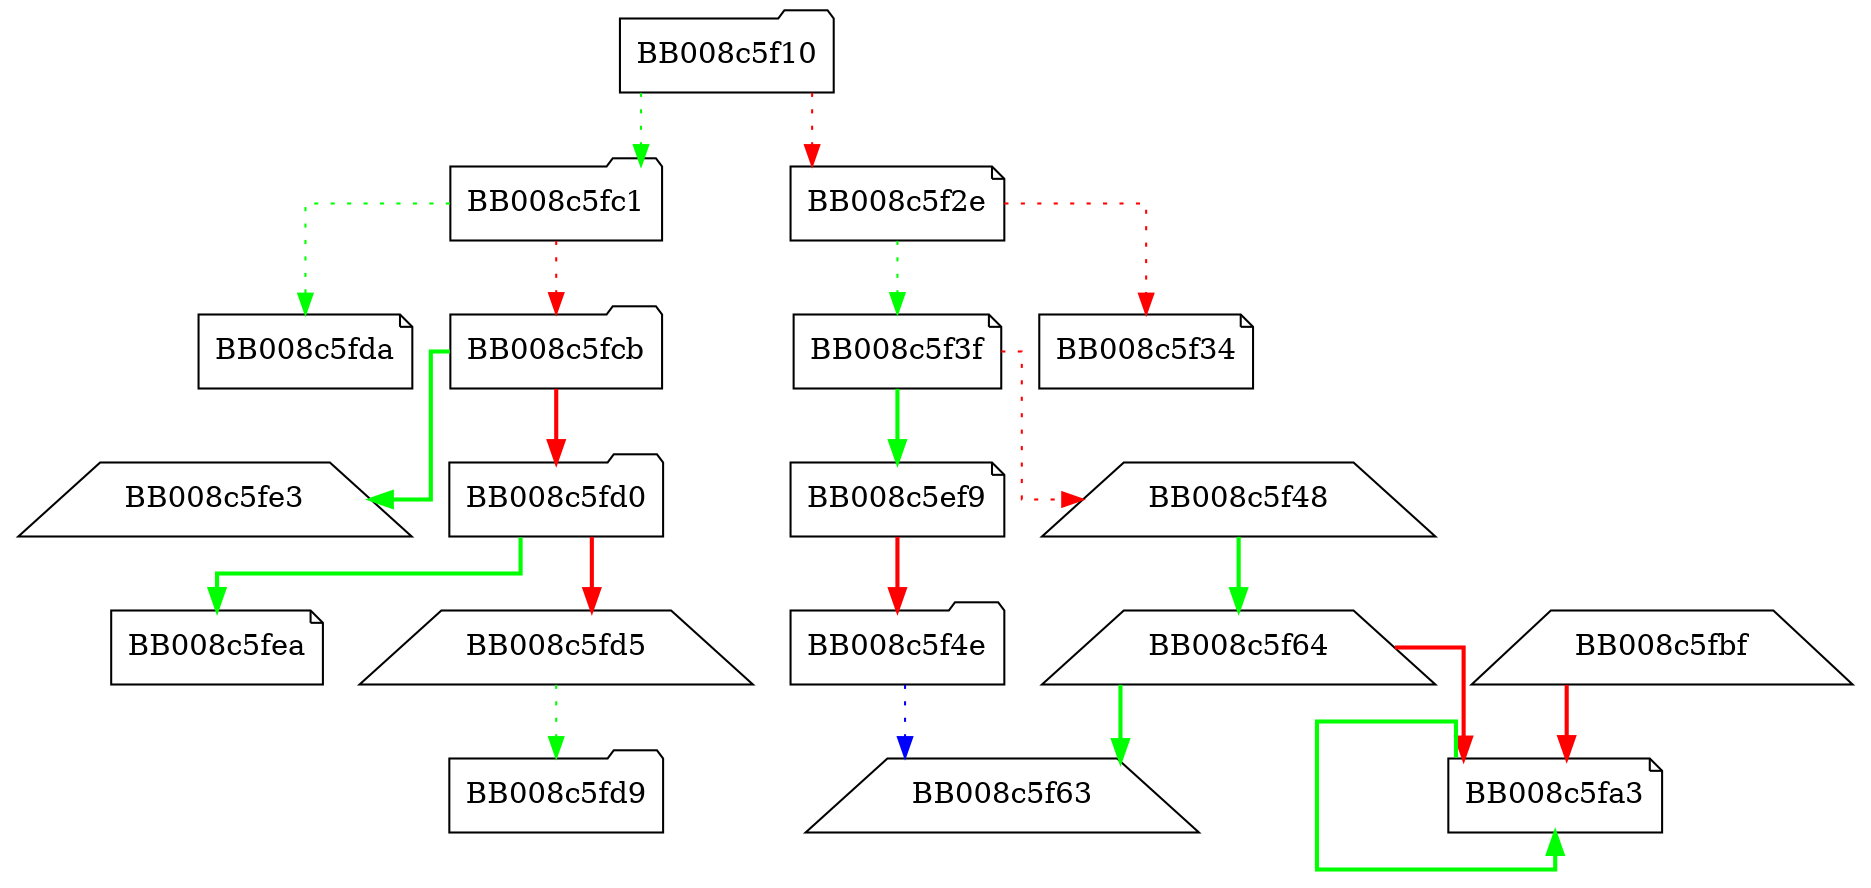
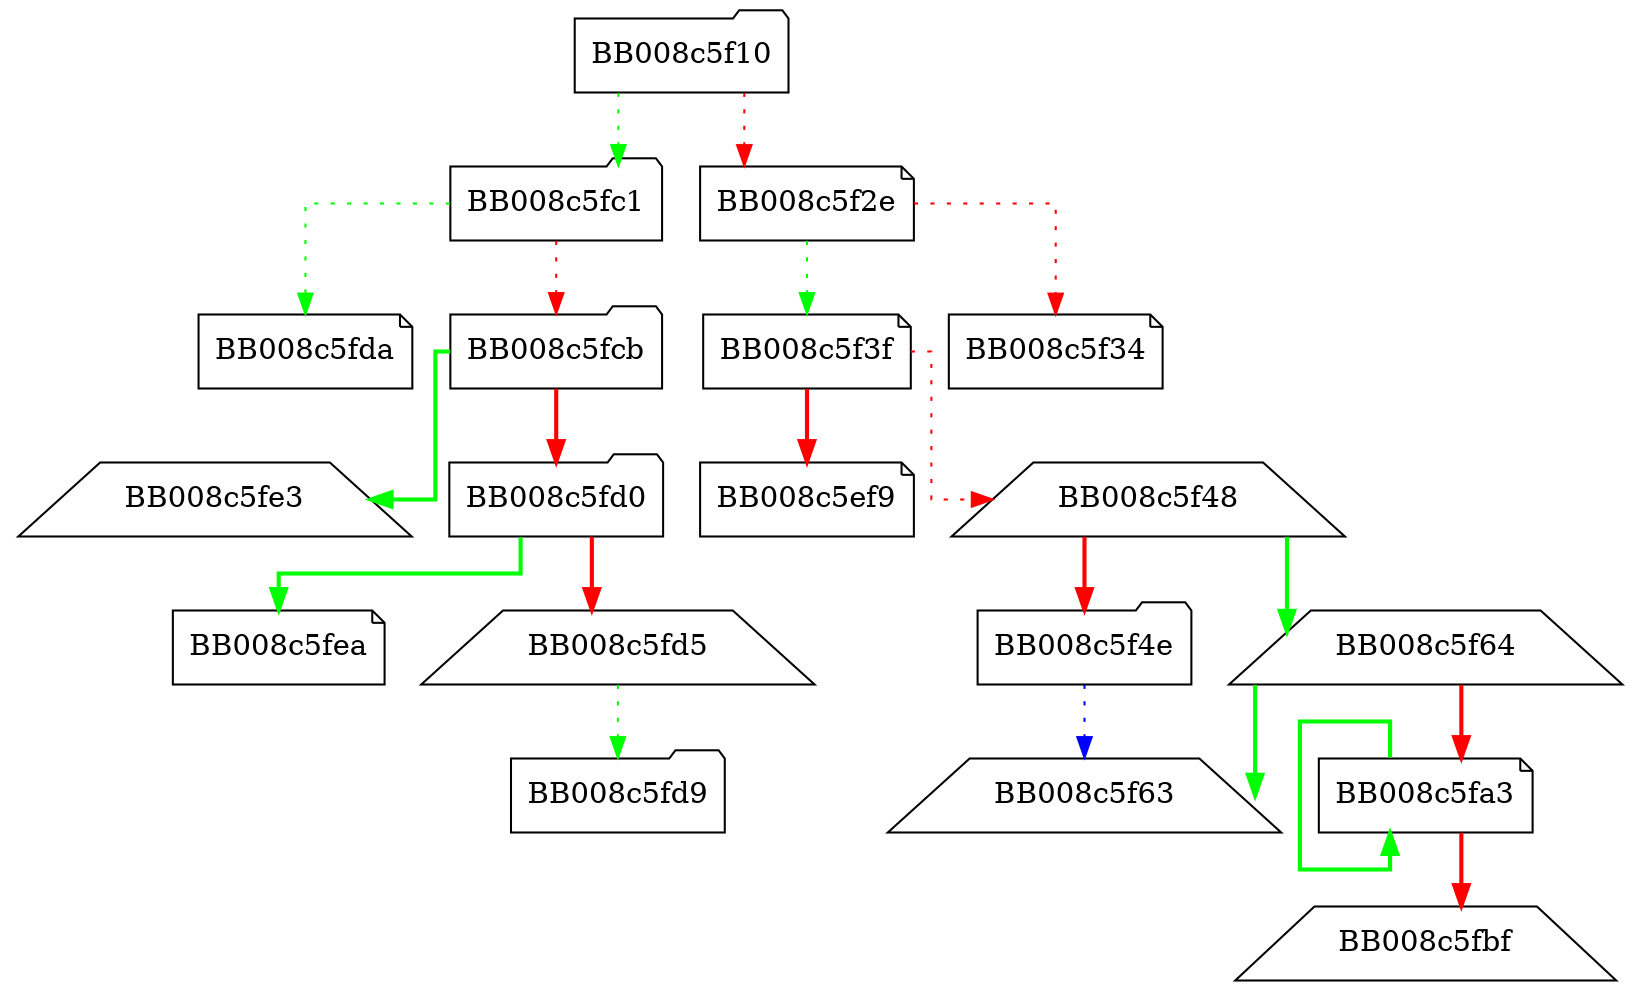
  digraph {
    splines=ortho
    node [shape=note]
    edge [color=green style=bold]
    BB008c5f10 [shape=folder]
    BB008c5fc1 [shape=folder]
    BB008c5f2e
    BB008c5fda
    BB008c5fcb [shape=folder]
    BB008c5f3f
    BB008c5f34
    BB008c5fe3 [shape=trapezium]
    BB008c5fd0 [shape=folder]
    BB008c5ef9
    BB008c5f48 [shape=trapezium]
    BB008c5f64 [shape=trapezium]
    BB008c5f4e [shape=folder]
    BB008c5f63 [shape=trapezium]
    BB008c5fa3
    BB008c5fbf [shape=trapezium]
    BB008c5fea
    BB008c5fd5 [shape=trapezium]
    BB008c5fd9 [shape=folder]
    BB008c5f10 -> BB008c5fc1 [style=dotted]
    BB008c5f10 -> BB008c5f2e [color=red style=dotted]
    BB008c5fc1 -> BB008c5fda [style=dotted]
    BB008c5fc1 -> BB008c5fcb [color=red style=dotted]
    BB008c5f2e -> BB008c5f3f [style=dotted]
    BB008c5f2e -> BB008c5f34 [color=red style=dotted]
    BB008c5fcb -> BB008c5fe3
    BB008c5fcb -> BB008c5fd0 [color=red]
-   BB008c5f3f -> BB008c5ef9
+   BB008c5f3f -> BB008c5ef9 [color=red]
    BB008c5f3f -> BB008c5f48 [color=red style=dotted]
    BB008c5fd0 -> BB008c5fea
    BB008c5fd0 -> BB008c5fd5 [color=red]
    BB008c5f48 -> BB008c5f64
-   BB008c5ef9 -> BB008c5f4e [color=red]
+   BB008c5f48 -> BB008c5f4e [color=red]
    BB008c5f64 -> BB008c5f63
    BB008c5f64 -> BB008c5fa3 [color=red]
    BB008c5f4e -> BB008c5f63 [color=blue style=dotted]
    BB008c5fa3 -> BB008c5fa3
-   BB008c5fbf -> BB008c5fa3 [color=red]
+   BB008c5fa3 -> BB008c5fbf [color=red]
    BB008c5fd5 -> BB008c5fd9 [style=dotted]
  }
